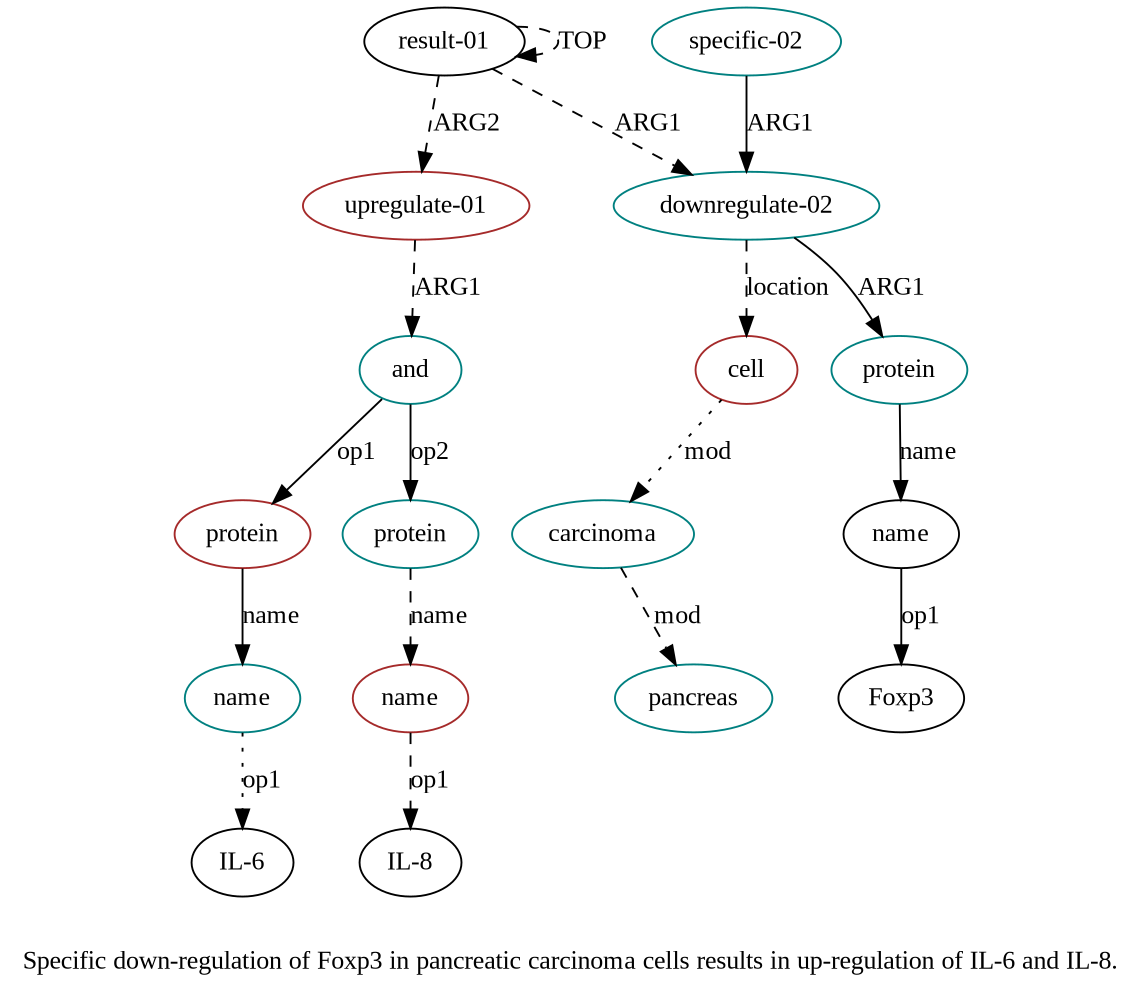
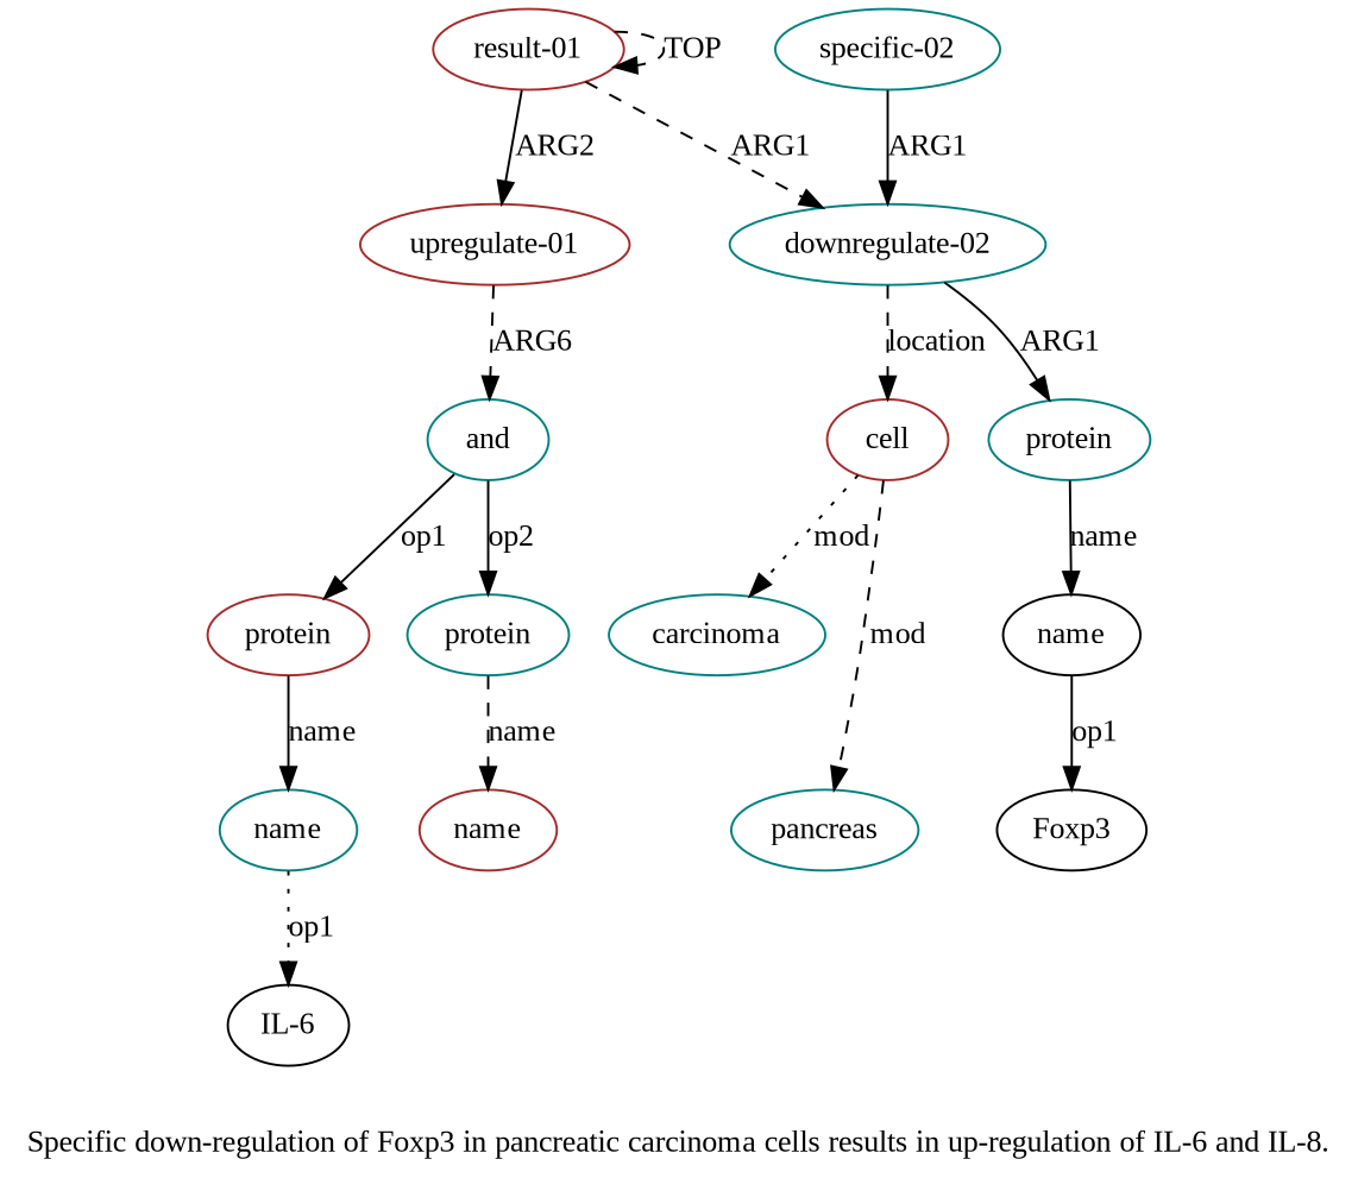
  digraph {
    fontname="Liberation Serif"
    label="Specific down-regulation of Foxp3 in pancreatic carcinoma cells results in up-regulation of IL-6 and IL-8."
    node [color=teal fontname="Liberation Serif" gold_ind=-1 gold_label=name test_ind=-1 test_label=name]
    edge [color=black fontname="Liberation Serif" gold_label=op1 style=dashed test_label=op1]
-   n1 [color=black gold_label="IL-8" label="IL-8" test_label="IL-8"]
    n2 [gold_ind=11 label=name test_ind=11]
    n3 [color=black gold_label="IL-6" label="IL-6" test_label="IL-6"]
    n4 [color=brown gold_ind=10 gold_label=protein label=protein test_ind=10 test_label=protein]
    n5 [color=brown gold_ind=13 label=name test_ind=13]
    n6 [gold_ind=12 gold_label=protein label=protein test_ind=12 test_label=protein]
    n7 [gold_ind=1 gold_label="downregulate-01" label="downregulate-02" test_ind=1 test_label="downregulate-01"]
    n8 [gold_ind=2 gold_label=protein label=protein test_ind=2 test_label=protein]
    n9 [color=brown gold_ind=4 gold_label=cell label=cell test_ind=4 test_label=cell]
    n10 [color=black gold_ind=3 label=name test_ind=3]
    n11 [gold_ind=5 gold_label=carcinoma label=carcinoma test_ind=5 test_label=carcinoma]
    n12 [color=black gold_label=Foxp3 label=Foxp3 test_label=Foxp3]
    n13 [gold_ind=6 gold_label=pancreas label=pancreas test_ind=6 test_label=pancreas]
-   n14 [color=black gold_ind=0 gold_label="result-01" label="result-01" test_ind=0 test_label="result-01"]
+   n14 [color=brown gold_ind=0 gold_label="result-01" label="result-01" test_ind=0 test_label="result-01"]
    n15 [color=brown gold_ind=8 gold_label="upregulate-01" label="upregulate-01" test_ind=8 test_label="upregulate-01"]
    n16 [gold_ind=9 gold_label=and label=and test_ind=9 test_label=and]
    n17 [gold_ind=7 gold_label="specific-02" label="specific-02" test_ind=7 test_label="specific-02"]
    n2 -> n3 [label=op1 style=dotted]
    n4 -> n2 [gold_label=name label=name style=solid test_label=name]
-   n5 -> n1 [label=op1]
    n6 -> n5 [gold_label=name label=name test_label=name]
    n7 -> n8 [gold_label=ARG1 label=ARG1 style=solid test_label=ARG1]
    n7 -> n9 [gold_label=location label=location test_label=location]
    n8 -> n10 [gold_label=name label=name style=solid test_label=name]
    n9 -> n11 [gold_label=mod label=mod style=dotted test_label=mod]
    n10 -> n12 [label=op1 style=solid]
-   n11 -> n13 [gold_label=mod label=mod test_label=mod]
+   n9 -> n13 [gold_label=mod label=mod test_label=mod]
    n14 -> n7 [gold_label=ARG1 label=ARG1 test_label=ARG1]
    n14 -> n14 [gold_label=TOP label=TOP test_label=TOP]
-   n14 -> n15 [gold_label=ARG2 label=ARG2 test_label=ARG2]
-   n15 -> n16 [gold_label=ARG1 label=ARG1 test_label=ARG1]
+   n14 -> n15 [gold_label=ARG2 label=ARG2 style=solid test_label=ARG2]
+   n15 -> n16 [gold_label=ARG1 label=ARG6 test_label=ARG1]
    n16 -> n4 [label=op1 style=solid]
    n16 -> n6 [gold_label=op2 label=op2 style=solid test_label=op2]
    n17 -> n7 [gold_label=ARG1 label=ARG1 style=solid test_label=ARG1]
  }
